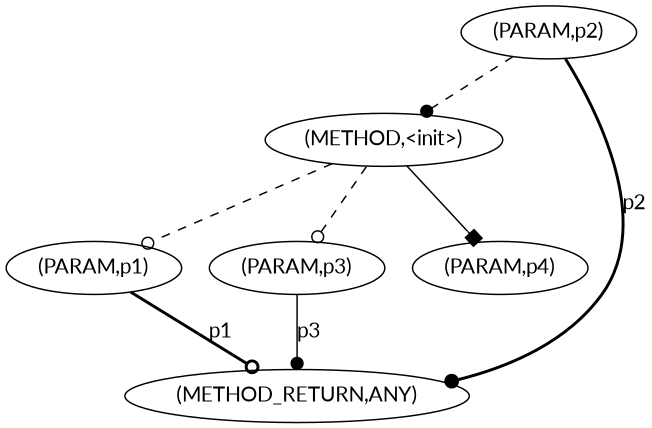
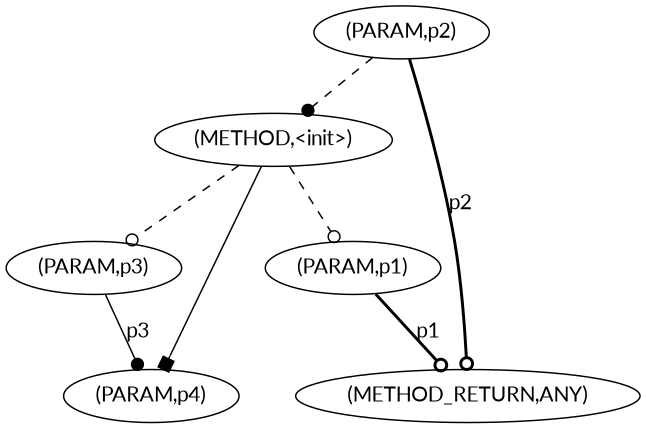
  digraph {
    fontname=Lato
    node [fontname=Lato]
    edge [arrowhead=odot fontname=Lato style=dashed]
    n1 [label=<(METHOD,&lt;init&gt;)>]
    n2 [label=<(PARAM,p1)>]
    n3 [label=<(PARAM,p3)>]
    n4 [label=<(PARAM,p4)>]
    n5 [label=<(METHOD_RETURN,ANY)>]
    n6 [label=<(PARAM,p2)>]
    n1 -> n2
    n1 -> n3
    n1 -> n4 [arrowhead=box style=solid]
    n2 -> n5 [label=p1 style=bold]
-   n3 -> n5 [arrowhead=dot label=p3 style=solid]
+   n3 -> n4 [arrowhead=dot label=p3 style=solid]
    n6 -> n1 [arrowhead=dot]
-   n6 -> n5 [arrowhead=dot label=p2 style=bold]
+   n6 -> n5 [label=p2 style=bold]
  }
